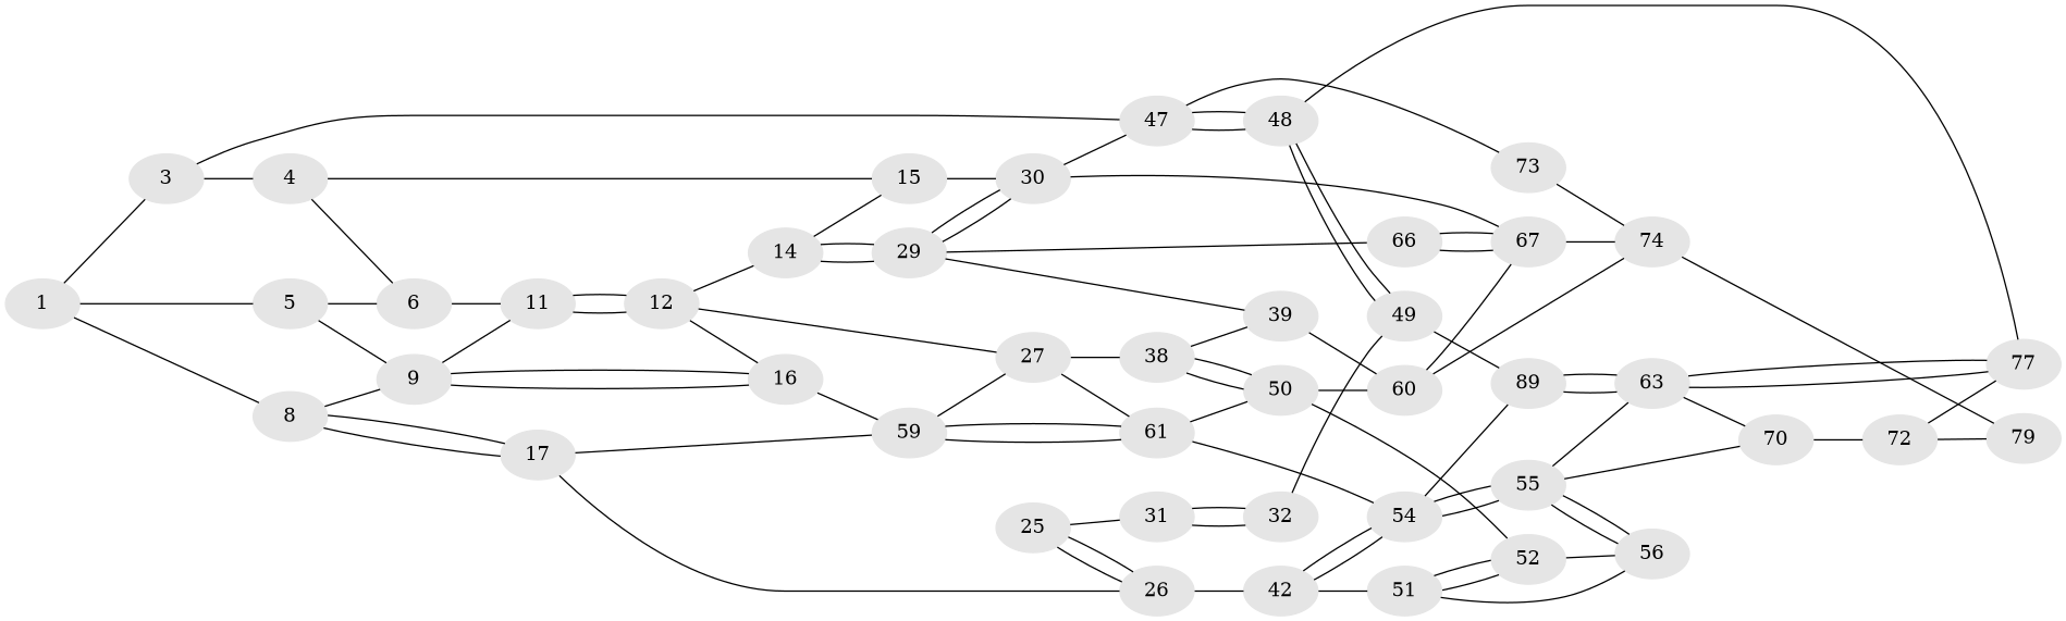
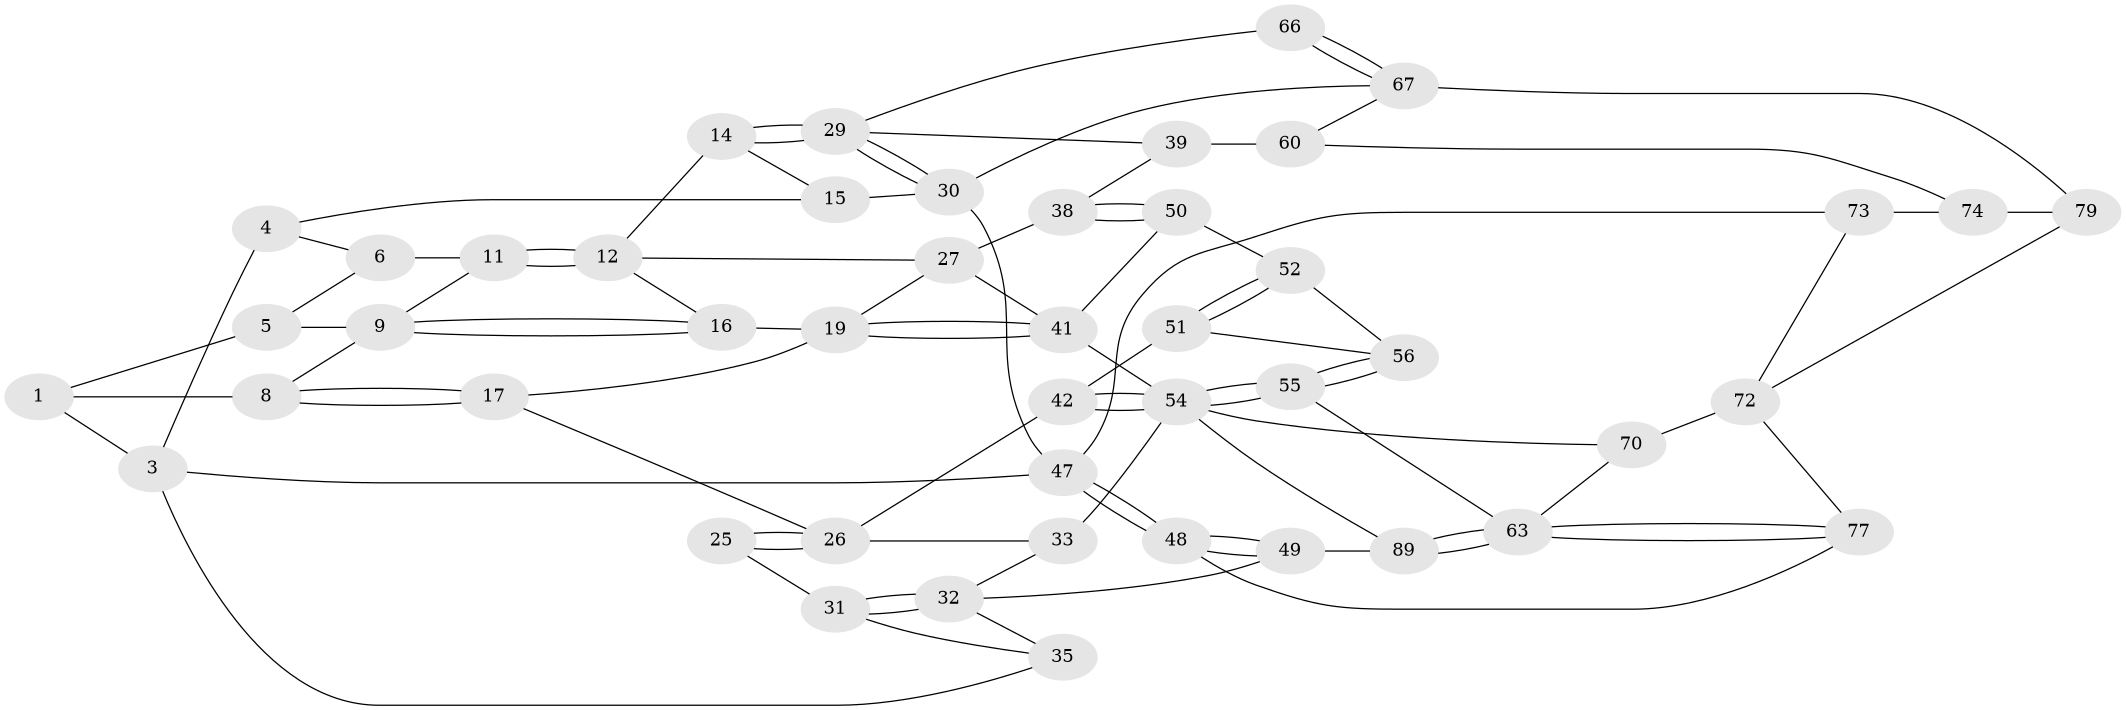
  graph {
    rankdir=LR
    node [color=gray90 style=filled]
    1 [super="+2"]
    3 [super="+21"]
    5
    8
    4 [super="+7"]
+   35 [super="+45"]
    47
    6
    9 [super="+10"]
    17 [super="+18"]
    15 [super="+24"]
    48 [super="+76"]
    73
    11
    30 [super="+69"]
    16
    12 [super="+13"]
-   19 [super="+20" label=59]
+   19 [super="+20"]
    26 [super="+34"]
    14
    27 [super="+37"]
    29 [super="+40"]
-   41 [super="+44" label=61]
+   41 [super="+44"]
    38
    39 [super="+61"]
    66
    67 [super="+68"]
+   33
    42 [super="+43"]
    54 [super="+57"]
    50 [super="+53"]
    25 [super="+28"]
    31 [super="+36"]
    32 [super="+46"]
    51
    60 [super="+75"]
    79
    49 [super="+58"]
    n39 [label=89]
    55 [super="+65"]
    52
    74 [super="+78"]
    56 [super="+62"]
    77 [super="+80"]
    63 [super="+64"]
    70 [super="+71"]
    72 [super="+81"]
    1 -- 3
    1 -- 5
    1 -- 8
    3 -- 4
+   3 -- 35
    3 -- 47
    5 -- 6
    5 -- 9
    8 -- 9
    8 -- 17
    8 -- 17
    4 -- 6
    4 -- 15 [weight=2]
    47 -- 48
    47 -- 48
    47 -- 73
    6 -- 11
    9 -- 11
    9 -- 16
    9 -- 16
    17 -- 19
    17 -- 26
    15 -- 30 [weight=2]
    48 -- 49 [weight=2]
    48 -- 49
    48 -- 77
    73 -- 74 [weight=2]
    11 -- 12
    11 -- 12
    30 -- 47
    30 -- 67
    16 -- 19
    12 -- 16
    12 -- 14
    12 -- 27
    19 -- 27
    19 -- 41
    19 -- 41
+   26 -- 33
    26 -- 42
    14 -- 15
    14 -- 29
    14 -- 29
    27 -- 41
    27 -- 38
    29 -- 30
    29 -- 30
    29 -- 39
    29 -- 66
    41 -- 54
    41 -- 50
    38 -- 39
    38 -- 50
    38 -- 50
    39 -- 60
    66 -- 67
    66 -- 67
-   67 -- 74
+   67 -- 79
+   33 -- 54
    42 -- 54
    42 -- 54
    42 -- 51
    54 -- n39
    54 -- 55
    54 -- 55
-   50 -- 60
    50 -- 52
    25 -- 26
    25 -- 26
    25 -- 31
+   31 -- 35 [weight=2]
    31 -- 32
    31 -- 32
+   32 -- 35
+   32 -- 33
    32 -- 49
    51 -- 52
    51 -- 52
    51 -- 56
    60 -- 67
    60 -- 74
    49 -- n39
    n39 -- 63
    n39 -- 63
    55 -- 56
    55 -- 56
    55 -- 63
-   55 -- 70
+   54 -- 70
    52 -- 56
    74 -- 79
    63 -- 77
    63 -- 77
    63 -- 70
    70 -- 72
+   72 -- 73
    72 -- 79
    72 -- 77
  }
